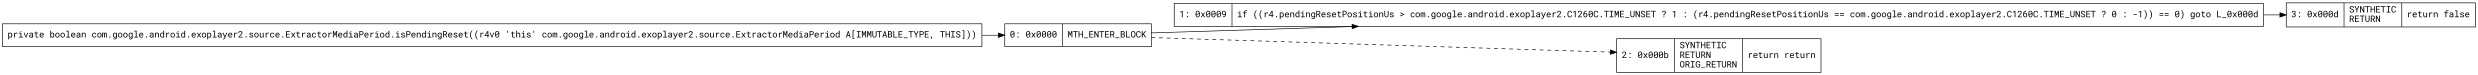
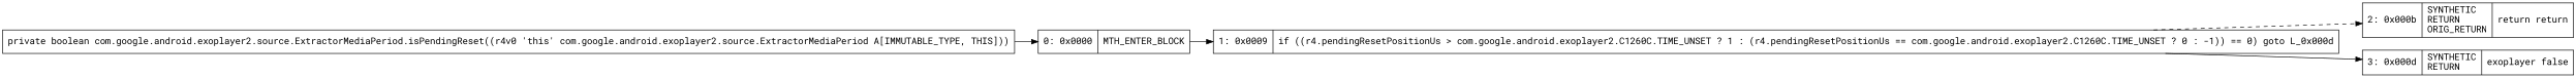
  digraph {
    fontname="Roboto Mono"
    rankdir=LR
    node [fontname="Roboto Mono" shape=record]
    edge [fontname="Roboto Mono"]
    n1 [label="{0\:\ 0x0000|MTH_ENTER_BLOCK\l}"]
    n2 [label="{1\:\ 0x0009|if ((r4.pendingResetPositionUs \> com.google.android.exoplayer2.C1260C.TIME_UNSET ? 1 : (r4.pendingResetPositionUs == com.google.android.exoplayer2.C1260C.TIME_UNSET ? 0 : \-1)) == 0) goto L_0x000d\l}"]
    n3 [label="{2\:\ 0x000b|SYNTHETIC\lRETURN\lORIG_RETURN\l|return return\l}"]
-   n4 [label="{3\:\ 0x000d|SYNTHETIC\lRETURN\l|return false\l}"]
+   n4 [label="{3\:\ 0x000d|SYNTHETIC\lRETURN\l|exoplayer false\l}"]
    n5 [label="{private boolean com.google.android.exoplayer2.source.ExtractorMediaPeriod.isPendingReset((r4v0 'this' com.google.android.exoplayer2.source.ExtractorMediaPeriod A[IMMUTABLE_TYPE, THIS])) }"]
    n1 -> n2
-   n1 -> n3 [style=dashed]
+   n2 -> n3 [style=dashed]
    n2 -> n4
    n5 -> n1
  }
